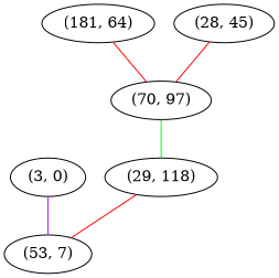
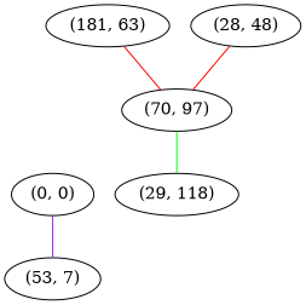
  graph {
    edge [color=red weight=1]
-   "(0, 0)" [label="(3, 0)"]
+   "(0, 0)"
    "(53, 7)"
    n3 [label="(70, 97)"]
-   "(181, 64)"
+   "(181, 64)" [label="(181, 63)"]
    n5 [label="(29, 118)"]
-   "(28, 48)" [label="(28, 45)"]
+   "(28, 48)"
    "(0, 0)" -- "(53, 7)" [color=purple weight=4]
    n3 -- n5 [color=green weight=2]
    "(181, 64)" -- n3
-   n5 -- "(53, 7)"
    "(28, 48)" -- n3
  }
